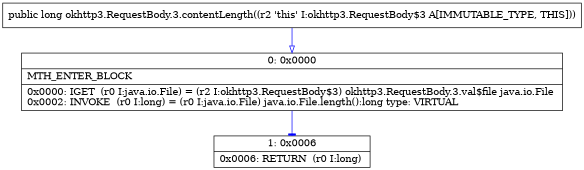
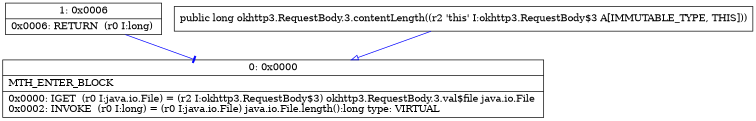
  digraph {
    node [shape=record]
    edge [color=blue]
    n1 [label="{0\:\ 0x0000|MTH_ENTER_BLOCK\l|0x0000: IGET  (r0 I:java.io.File) = (r2 I:okhttp3.RequestBody$3) okhttp3.RequestBody.3.val$file java.io.File \l0x0002: INVOKE  (r0 I:long) = (r0 I:java.io.File) java.io.File.length():long type: VIRTUAL \l}"]
    n2 [label="{1\:\ 0x0006|0x0006: RETURN  (r0 I:long) \l}"]
    n3 [label="{public long okhttp3.RequestBody.3.contentLength((r2 'this' I:okhttp3.RequestBody$3 A[IMMUTABLE_TYPE, THIS])) }"]
-   n1 -> n2 [arrowhead=tee]
+   n2 -> n1 [arrowhead=tee]
    n3 -> n1 [arrowhead=onormal]
  }
